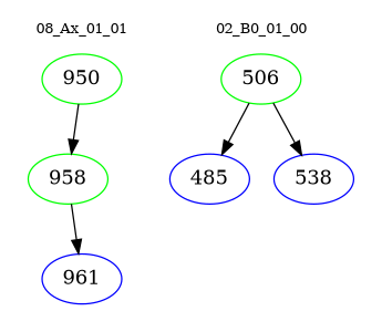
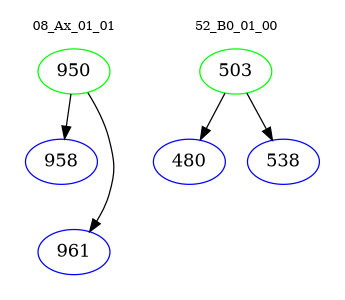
  digraph {
    node [color=blue]
    edge [color=black]
    n1 [color=green label=950]
-   n2 [color=green label=958]
+   n2 [label=958]
    n3 [label=961]
-   n4 [color=green label=506]
-   n5 [label=485]
+   n4 [color=green label=503]
+   n5 [label=480]
    n6 [label=538]
    subgraph cluster_1 {
      color=white
      fontsize=10
      label="08_Ax_01_01"
      n1
      n2
      n3
    }
    subgraph cluster_2 {
      color=white
      fontsize=10
-     label="02_B0_01_00"
+     label="52_B0_01_00"
      n4
      n5
      n6
    }
    n1 -> n2
-   n2 -> n3
+   n1 -> n3
    n4 -> n5
    n4 -> n6
  }
